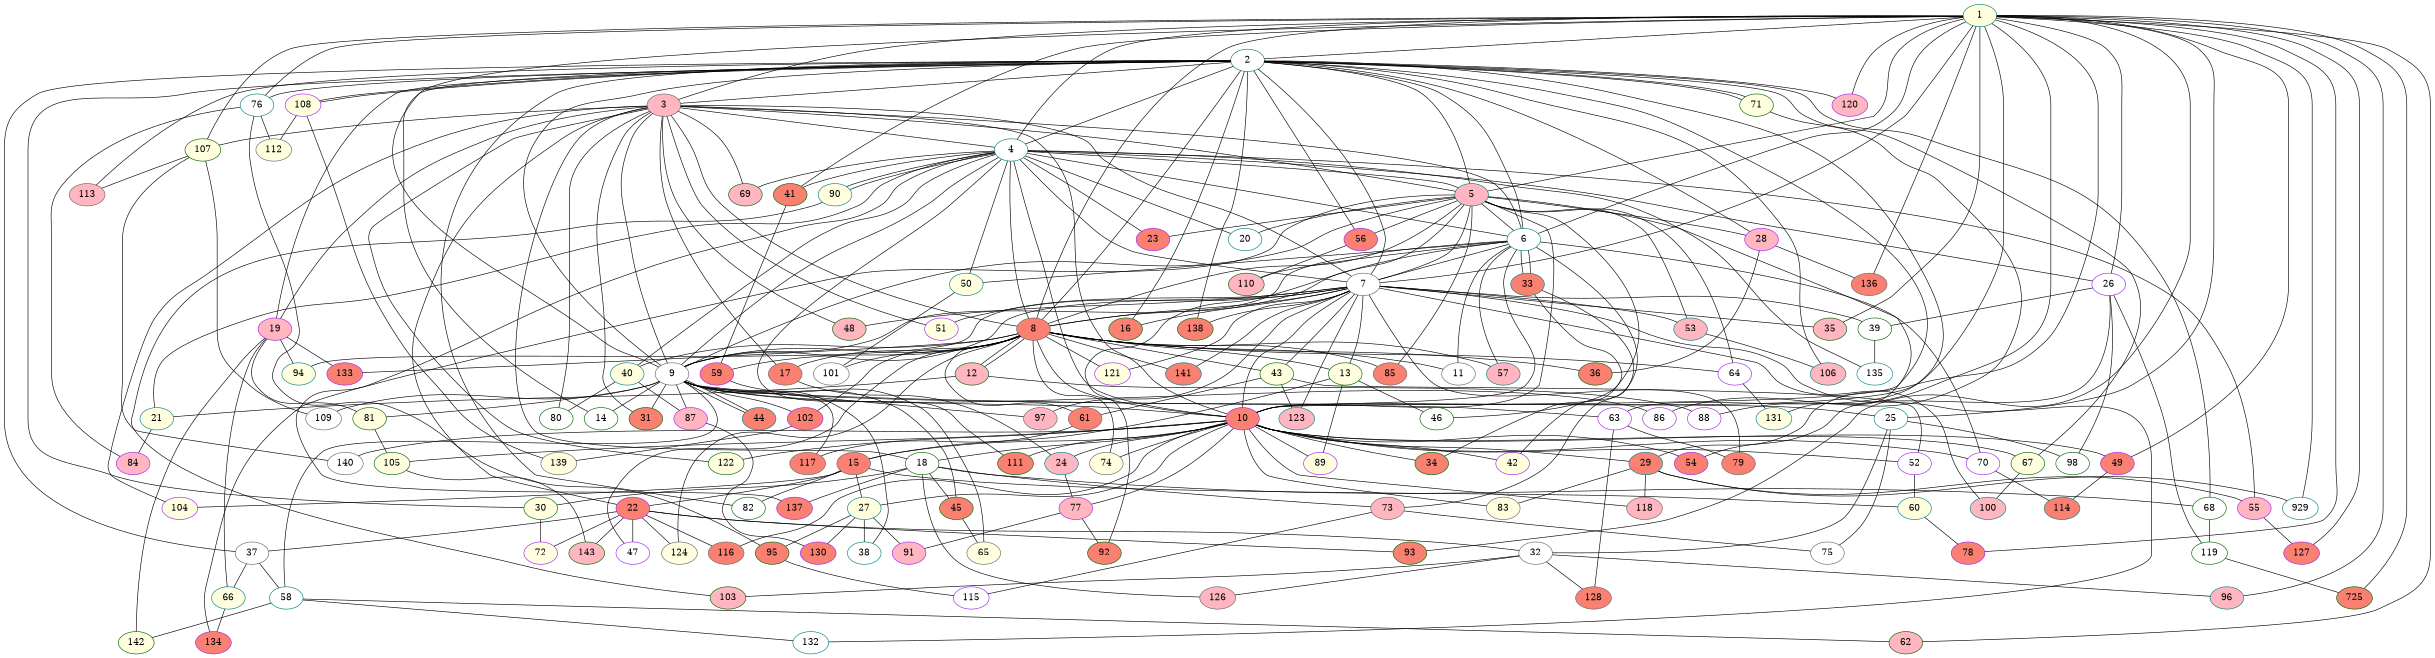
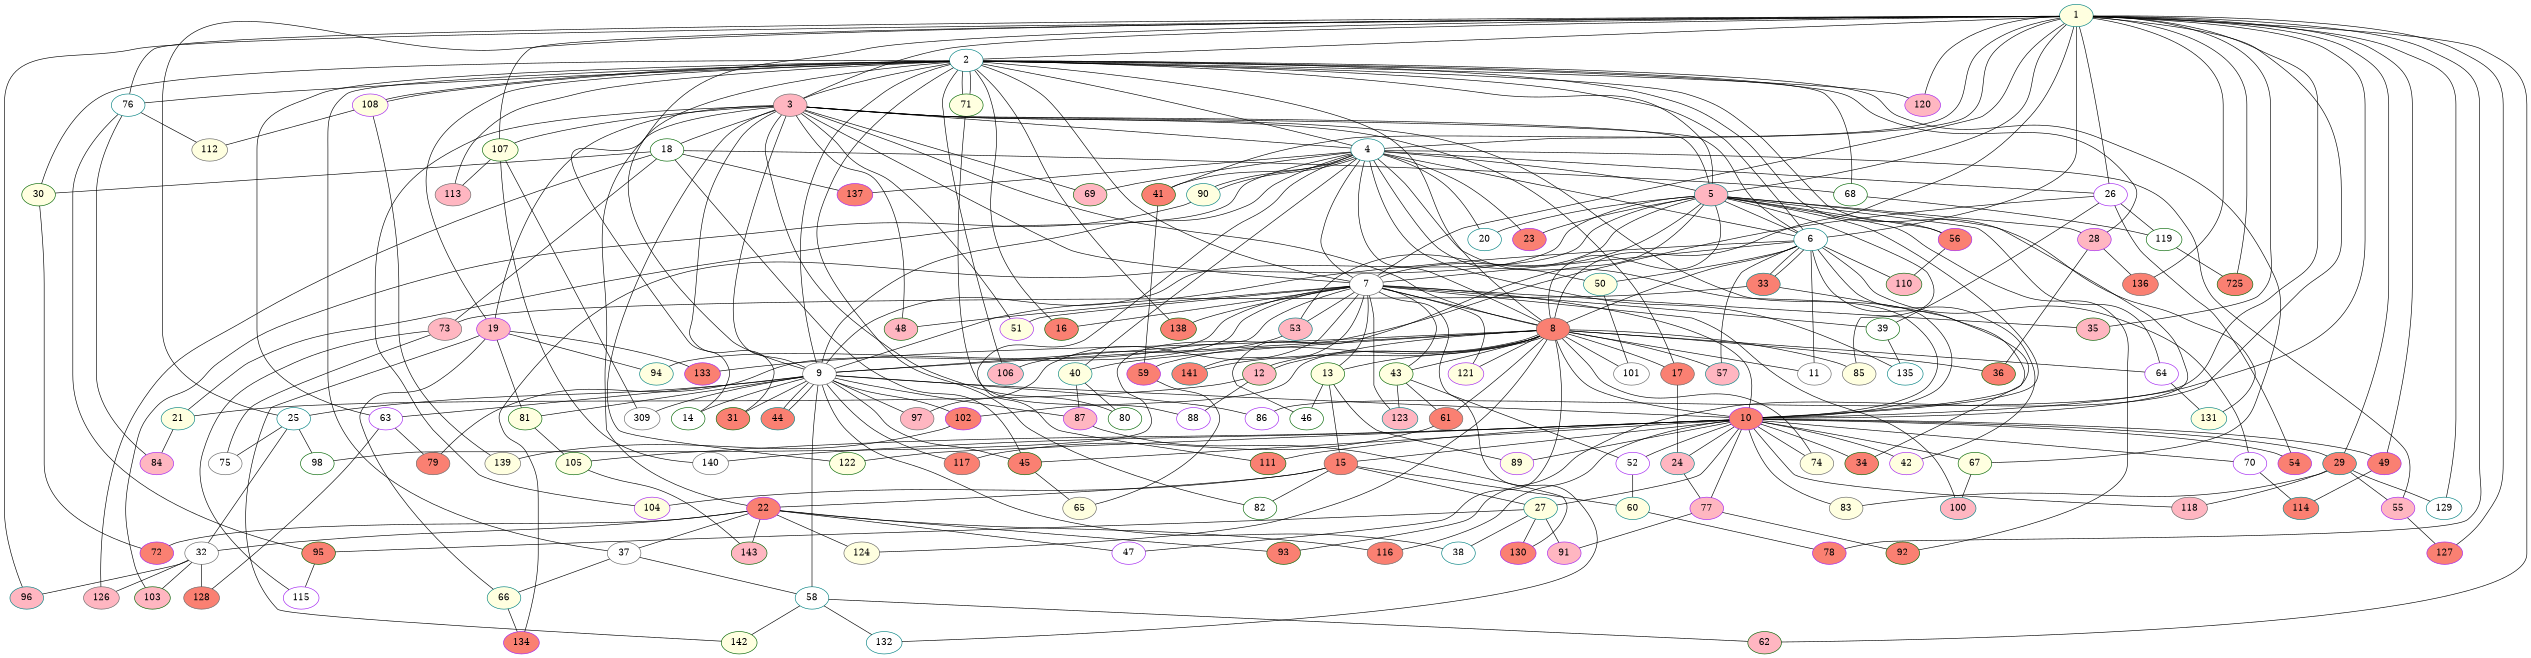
  graph {
    node [color=darkgreen fillcolor=salmon style=filled]
    1 [color=teal fillcolor=lightyellow]
    2 [color=teal fillcolor=white]
    3 [color=gray40 fillcolor=lightpink]
    4 [color=teal fillcolor=white]
    5 [color=teal fillcolor=lightpink]
    6 [color=teal fillcolor=white]
    7 [color=gray40 fillcolor=white]
    8 [color=gray40]
    9 [color=gray40 fillcolor=white]
    10 [color=purple]
    25 [color=teal fillcolor=white]
    26 [color=purple fillcolor=white]
    29 [color=teal]
    35 [fillcolor=lightpink]
    41
    49 [color=purple]
    62 [fillcolor=lightpink]
    76 [color=teal fillcolor=white]
    78 [color=purple]
    86 [color=purple fillcolor=white]
    93
    96 [color=teal fillcolor=lightpink]
    107 [fillcolor=lightyellow]
    120 [color=purple fillcolor=lightpink]
    n25 [label=725]
    127 [color=purple]
-   129 [color=teal fillcolor=white label=929]
+   129 [color=teal fillcolor=white]
    136 [color=gray40]
    14 [fillcolor=white]
    16
    19 [color=purple fillcolor=lightpink]
    28 [color=purple fillcolor=lightpink]
    30 [fillcolor=lightyellow]
    37 [color=gray40 fillcolor=white]
    56 [color=purple]
    63 [color=purple fillcolor=white]
    67 [fillcolor=lightyellow]
    68 [fillcolor=white]
    71 [fillcolor=lightyellow]
    82 [fillcolor=white]
    106 [color=teal fillcolor=lightpink]
    108 [color=purple fillcolor=lightyellow]
    113 [color=gray40 fillcolor=lightpink]
    138
    17 [color=gray40]
    18 [fillcolor=white]
    22 [color=purple]
    31
    48 [fillcolor=lightpink]
    51 [color=purple fillcolor=lightyellow]
    69 [fillcolor=lightpink]
    80 [fillcolor=white]
    104 [color=purple fillcolor=lightyellow]
    122 [fillcolor=lightyellow]
    20 [color=teal fillcolor=white]
    21 [color=teal fillcolor=lightyellow]
    23 [color=purple]
    40 [color=teal fillcolor=lightyellow]
    50 [color=teal fillcolor=lightyellow]
    55 [color=purple fillcolor=lightpink]
    90 [color=teal fillcolor=lightyellow]
    111
    135 [color=teal fillcolor=white]
    137 [color=purple]
    46 [fillcolor=white]
    53 [color=teal fillcolor=lightpink]
    64 [color=purple fillcolor=white]
-   85 [color=gray40]
+   85 [color=gray40 fillcolor=lightyellow]
    92
    131 [color=teal fillcolor=lightyellow]
    134 [color=purple]
    11 [color=gray40 fillcolor=white]
    33 [color=teal]
    42 [color=purple fillcolor=lightyellow]
    57 [color=teal fillcolor=lightpink]
    70 [color=purple fillcolor=white]
    110 [fillcolor=lightpink]
    13 [fillcolor=lightyellow]
    39 [fillcolor=white]
    43 [fillcolor=lightyellow]
    79 [color=gray40]
    94 [color=teal fillcolor=lightyellow]
    97 [color=gray40 fillcolor=lightpink]
    100 [color=teal fillcolor=lightpink]
    121 [color=purple fillcolor=lightyellow]
    123 [color=teal fillcolor=lightpink]
    132 [color=teal fillcolor=white]
    141 [color=teal]
    12 [fillcolor=lightpink]
    36
    47 [color=purple fillcolor=white]
    59 [color=purple]
    61 [color=gray40]
    74 [color=gray40 fillcolor=lightyellow]
    101 [color=gray40 fillcolor=white]
    102 [color=purple]
    124 [color=gray40 fillcolor=lightyellow]
    133 [color=purple]
    38 [color=teal fillcolor=white]
    44 [color=teal]
    45
    58 [color=teal fillcolor=white]
    81 [fillcolor=lightyellow]
    87 [color=purple fillcolor=lightpink]
-   109 [color=gray40 fillcolor=white]
+   109 [color=gray40 fillcolor=white label=309]
    117 [color=gray40]
    15 [color=gray40]
    24 [color=teal fillcolor=lightpink]
    27 [color=teal fillcolor=lightyellow]
    34
    52 [color=purple fillcolor=white]
    54 [color=purple]
    77 [color=purple fillcolor=lightpink]
    83 [color=gray40 fillcolor=lightyellow]
    89 [color=purple fillcolor=lightyellow]
    105 [fillcolor=lightyellow]
    116 [color=gray40]
    118 [color=gray40 fillcolor=lightpink]
    140 [color=gray40 fillcolor=white]
    32 [color=gray40 fillcolor=white]
    75 [color=gray40 fillcolor=white]
    98 [fillcolor=white]
    119 [fillcolor=white]
    114 [color=teal]
    84 [color=purple fillcolor=lightpink]
    95
    112 [color=gray40 fillcolor=lightyellow]
    66 [color=teal fillcolor=lightyellow]
    142 [fillcolor=lightyellow]
-   72 [color=purple fillcolor=lightyellow]
+   72 [color=purple]
    128 [color=gray40]
    88 [color=purple fillcolor=white]
    139 [color=gray40 fillcolor=lightyellow]
    73 [color=gray40 fillcolor=lightpink]
    126 [color=gray40 fillcolor=lightpink]
    143 [fillcolor=lightpink]
    103 [fillcolor=lightpink]
    65 [color=gray40 fillcolor=lightyellow]
    130 [color=purple]
    60 [color=teal fillcolor=lightyellow]
    91 [color=purple fillcolor=lightpink]
    115 [color=purple fillcolor=white]
    1 -- 2
    1 -- 3
    1 -- 4
    1 -- 5
    1 -- 6
    1 -- 7
    1 -- 8
    1 -- 9
    1 -- 10
    1 -- 25
    1 -- 26
    1 -- 29
    1 -- 35
    1 -- 41
    1 -- 49
    1 -- 62
    1 -- 76
    1 -- 78
    1 -- 86
    1 -- 93
    1 -- 96
    1 -- 107
    1 -- 120
    1 -- n25
    1 -- 127
    1 -- 129
    1 -- 136
    2 -- 3
    2 -- 4
    2 -- 5
    2 -- 6
    2 -- 7
    2 -- 8
    2 -- 9
    2 -- 10
    2 -- 76
    2 -- 120
    2 -- 14
    2 -- 16
    2 -- 19
    2 -- 28
    2 -- 30
    2 -- 37
    2 -- 56
    2 -- 63
    2 -- 67
    2 -- 68
    2 -- 71
    2 -- 71
    2 -- 82
    2 -- 106
    2 -- 108
    2 -- 108
    2 -- 113
    2 -- 138
    3 -- 4
    3 -- 5
    3 -- 6
    3 -- 7
    3 -- 8
    3 -- 9
    3 -- 10
    3 -- 107
    3 -- 19
    3 -- 17
    3 -- 18
    3 -- 22
    3 -- 31
    3 -- 48
    3 -- 51
    3 -- 69
    3 -- 80
    3 -- 104
    3 -- 122
    4 -- 5
    4 -- 6
    4 -- 7
    4 -- 8
    4 -- 9
    4 -- 10
    4 -- 26
    4 -- 41
    4 -- 69
    4 -- 20
    4 -- 21
    4 -- 23
    4 -- 40
    4 -- 50
    4 -- 55
    4 -- 90
    4 -- 90
    4 -- 111
    4 -- 135
    4 -- 137
    5 -- 6
    5 -- 7
    5 -- 8
    5 -- 9
    5 -- 10
    5 -- 28
    5 -- 56
    5 -- 20
    5 -- 23
    5 -- 46
    5 -- 53
    5 -- 64
    5 -- 85
    5 -- 92
    5 -- 131
    5 -- 134
    6 -- 7
    6 -- 8
    6 -- 9
    6 -- 10
    6 -- 50
    6 -- 11
    6 -- 33
    6 -- 33
    6 -- 42
    6 -- 57
    6 -- 70
    6 -- 110
    7 -- 8
    7 -- 9
    7 -- 10
    7 -- 35
    7 -- 16
    7 -- 138
    7 -- 48
    7 -- 51
    7 -- 53
    7 -- 13
    7 -- 39
    7 -- 43
    7 -- 79
    7 -- 94
    7 -- 97
    7 -- 100
    7 -- 121
    7 -- 123
    7 -- 132
    7 -- 141
    8 -- 9
    8 -- 10
    8 -- 17
    8 -- 40
    8 -- 64
    8 -- 85
    8 -- 11
    8 -- 57
    8 -- 13
    8 -- 43
    8 -- 121
    8 -- 141
    8 -- 12
    8 -- 12
    8 -- 36
    8 -- 47
    8 -- 59
    8 -- 61
    8 -- 74
    8 -- 101
    8 -- 102
    8 -- 124
    8 -- 133
    9 -- 10
    9 -- 25
    9 -- 86
    9 -- 14
    9 -- 63
    9 -- 31
    9 -- 97
    9 -- 102
    9 -- 38
    9 -- 44
    9 -- 44
    9 -- 45
    9 -- 58
    9 -- 81
    9 -- 87
    9 -- 109
    9 -- 117
    10 -- 29
    10 -- 49
    10 -- 67
-   10 -- 18
+   10 -- 45
    10 -- 122
    10 -- 111
    10 -- 42
    10 -- 70
    10 -- 74
    10 -- 15
    10 -- 24
    10 -- 27
    10 -- 34
    10 -- 52
    10 -- 54
    10 -- 77
    10 -- 83
    10 -- 89
    10 -- 105
    10 -- 116
    10 -- 118
    10 -- 140
    25 -- 32
    25 -- 75
    25 -- 98
    26 -- 39
    26 -- 54
    26 -- 98
    26 -- 119
    29 -- 129
    29 -- 55
    29 -- 83
    29 -- 118
    41 -- 59
    49 -- 114
    76 -- 84
    76 -- 95
    76 -- 112
    107 -- 113
    107 -- 109
    107 -- 140
    19 -- 94
    19 -- 133
    19 -- 81
    19 -- 66
    19 -- 142
    28 -- 136
    28 -- 36
    30 -- 72
    37 -- 58
    37 -- 66
    56 -- 110
    63 -- 79
    63 -- 128
    67 -- 100
    68 -- 119
    71 -- 88
    108 -- 112
    108 -- 139
    17 -- 24
    18 -- 30
    18 -- 68
    18 -- 137
    18 -- 45
    18 -- 73
    18 -- 126
    22 -- 93
    22 -- 37
    22 -- 47
    22 -- 124
    22 -- 116
    22 -- 32
    22 -- 72
    22 -- 143
    21 -- 84
    40 -- 80
    40 -- 87
    50 -- 101
    55 -- 127
    90 -- 103
    53 -- 106
    64 -- 131
    33 -- 34
    33 -- 73
    70 -- 114
    13 -- 46
    13 -- 15
    13 -- 89
    39 -- 135
    43 -- 123
    43 -- 61
    43 -- 52
    12 -- 21
    12 -- 88
    59 -- 65
    61 -- 117
    102 -- 139
    45 -- 65
    58 -- 62
    58 -- 132
    58 -- 142
    81 -- 105
    87 -- 130
    15 -- 82
    15 -- 22
    15 -- 104
    15 -- 27
    15 -- 60
    24 -- 77
    27 -- 38
    27 -- 95
    27 -- 130
    27 -- 91
    52 -- 60
    77 -- 92
    77 -- 91
    105 -- 143
    32 -- 96
    32 -- 128
    32 -- 126
    32 -- 103
    119 -- n25
    95 -- 115
    66 -- 134
    73 -- 75
    73 -- 115
    60 -- 78
  }
